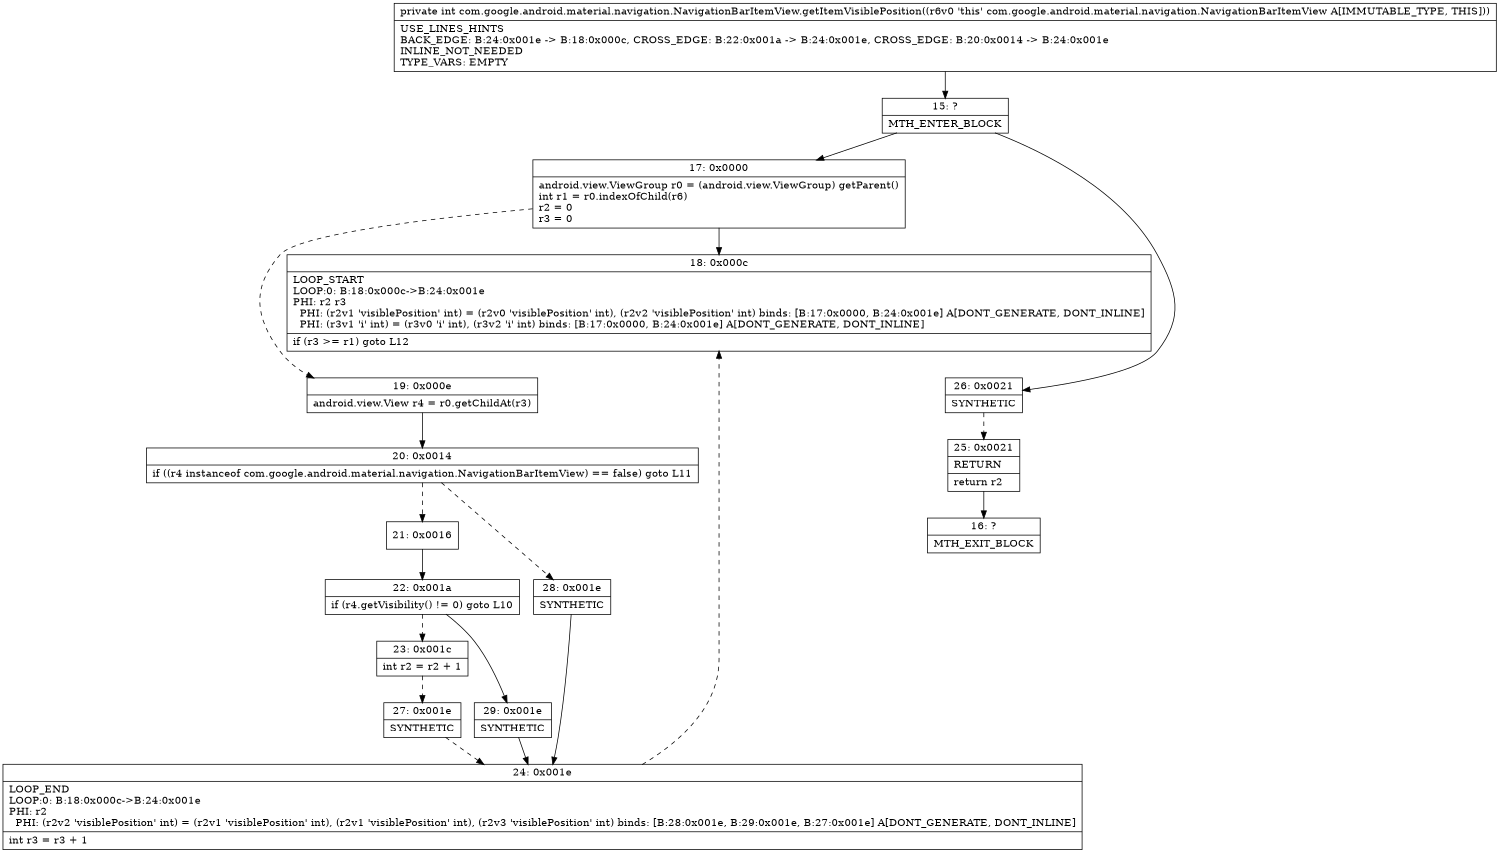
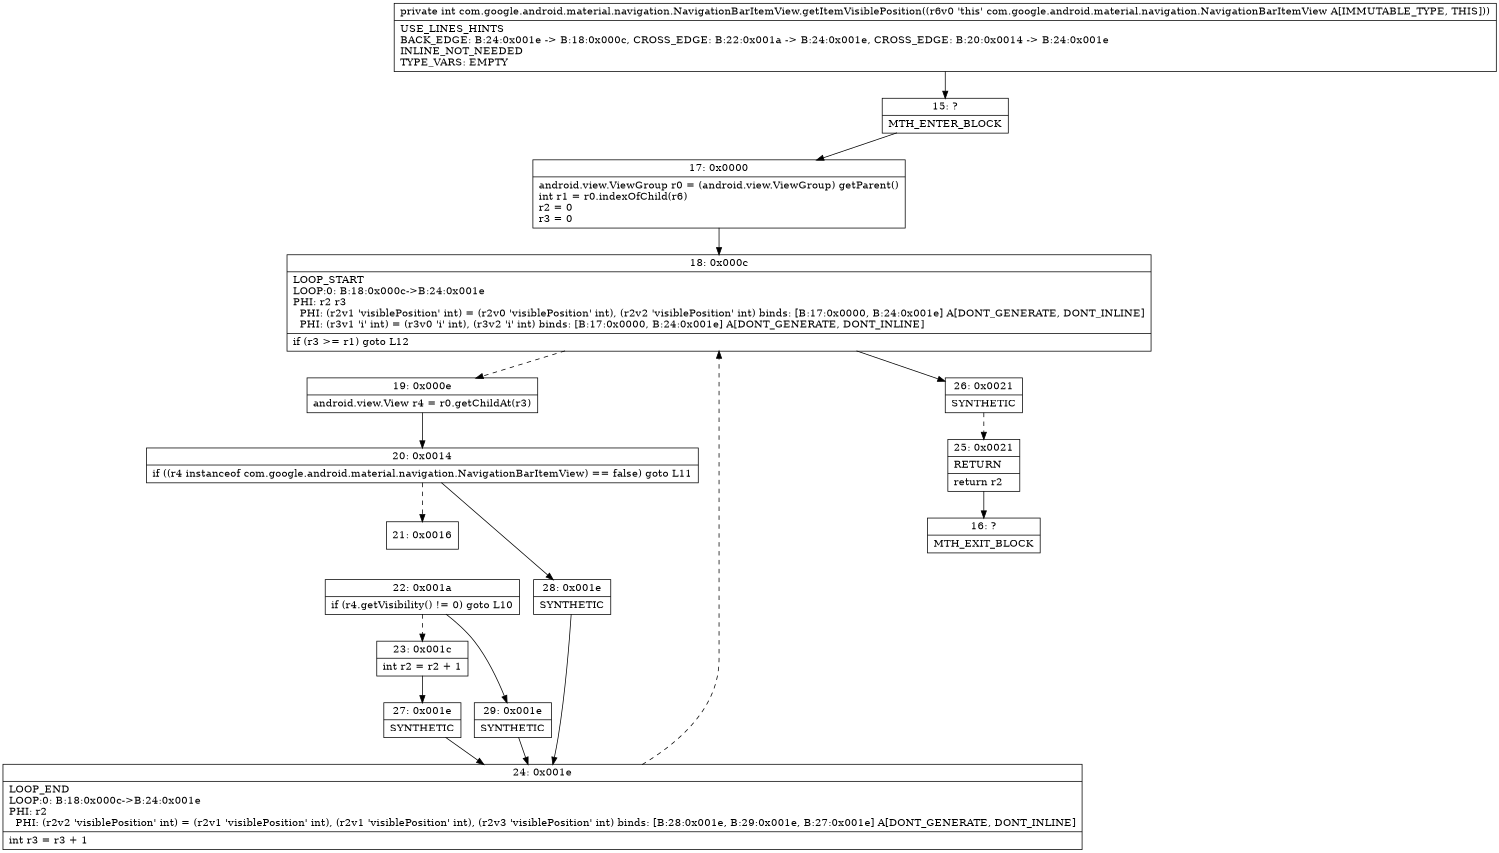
  digraph {
    node [shape=record]
    n1 [label="{15\:\ ?|MTH_ENTER_BLOCK\l}"]
    n2 [label="{17\:\ 0x0000|android.view.ViewGroup r0 = (android.view.ViewGroup) getParent()\lint r1 = r0.indexOfChild(r6)\lr2 = 0\lr3 = 0\l}"]
    n3 [label="{18\:\ 0x000c|LOOP_START\lLOOP:0: B:18:0x000c\-\>B:24:0x001e\lPHI: r2 r3 \l  PHI: (r2v1 'visiblePosition' int) = (r2v0 'visiblePosition' int), (r2v2 'visiblePosition' int) binds: [B:17:0x0000, B:24:0x001e] A[DONT_GENERATE, DONT_INLINE]\l  PHI: (r3v1 'i' int) = (r3v0 'i' int), (r3v2 'i' int) binds: [B:17:0x0000, B:24:0x001e] A[DONT_GENERATE, DONT_INLINE]\l|if (r3 \>= r1) goto L12\l}"]
    n4 [label="{19\:\ 0x000e|android.view.View r4 = r0.getChildAt(r3)\l}"]
    n5 [label="{26\:\ 0x0021|SYNTHETIC\l}"]
    n6 [label="{20\:\ 0x0014|if ((r4 instanceof com.google.android.material.navigation.NavigationBarItemView) == false) goto L11\l}"]
    n7 [label="{25\:\ 0x0021|RETURN\l|return r2\l}"]
    n8 [label="{21\:\ 0x0016}"]
    n9 [label="{28\:\ 0x001e|SYNTHETIC\l}"]
    n10 [label="{22\:\ 0x001a|if (r4.getVisibility() != 0) goto L10\l}"]
    n11 [label="{24\:\ 0x001e|LOOP_END\lLOOP:0: B:18:0x000c\-\>B:24:0x001e\lPHI: r2 \l  PHI: (r2v2 'visiblePosition' int) = (r2v1 'visiblePosition' int), (r2v1 'visiblePosition' int), (r2v3 'visiblePosition' int) binds: [B:28:0x001e, B:29:0x001e, B:27:0x001e] A[DONT_GENERATE, DONT_INLINE]\l|int r3 = r3 + 1\l}"]
    n12 [label="{23\:\ 0x001c|int r2 = r2 + 1\l}"]
    n13 [label="{29\:\ 0x001e|SYNTHETIC\l}"]
    n14 [label="{27\:\ 0x001e|SYNTHETIC\l}"]
    n15 [label="{16\:\ ?|MTH_EXIT_BLOCK\l}"]
    n16 [label="{private int com.google.android.material.navigation.NavigationBarItemView.getItemVisiblePosition((r6v0 'this' com.google.android.material.navigation.NavigationBarItemView A[IMMUTABLE_TYPE, THIS]))  | USE_LINES_HINTS\lBACK_EDGE: B:24:0x001e \-\> B:18:0x000c, CROSS_EDGE: B:22:0x001a \-\> B:24:0x001e, CROSS_EDGE: B:20:0x0014 \-\> B:24:0x001e\lINLINE_NOT_NEEDED\lTYPE_VARS: EMPTY\l}"]
    n1 -> n2
    n2 -> n3
-   n2 -> n4 [style=dashed]
-   n1 -> n5
+   n3 -> n4 [style=dashed]
+   n3 -> n5
    n4 -> n6
    n5 -> n7 [style=dashed]
    n6 -> n8 [style=dashed]
-   n6 -> n9 [style=dashed]
+   n6 -> n9
    n7 -> n15
-   n8 -> n10
    n9 -> n11
    n10 -> n12 [style=dashed]
    n10 -> n13
    n11 -> n3 [style=dashed]
-   n12 -> n14 [style=dashed]
+   n12 -> n14
    n13 -> n11
-   n14 -> n11 [style=dashed]
+   n14 -> n11
    n16 -> n1
  }
